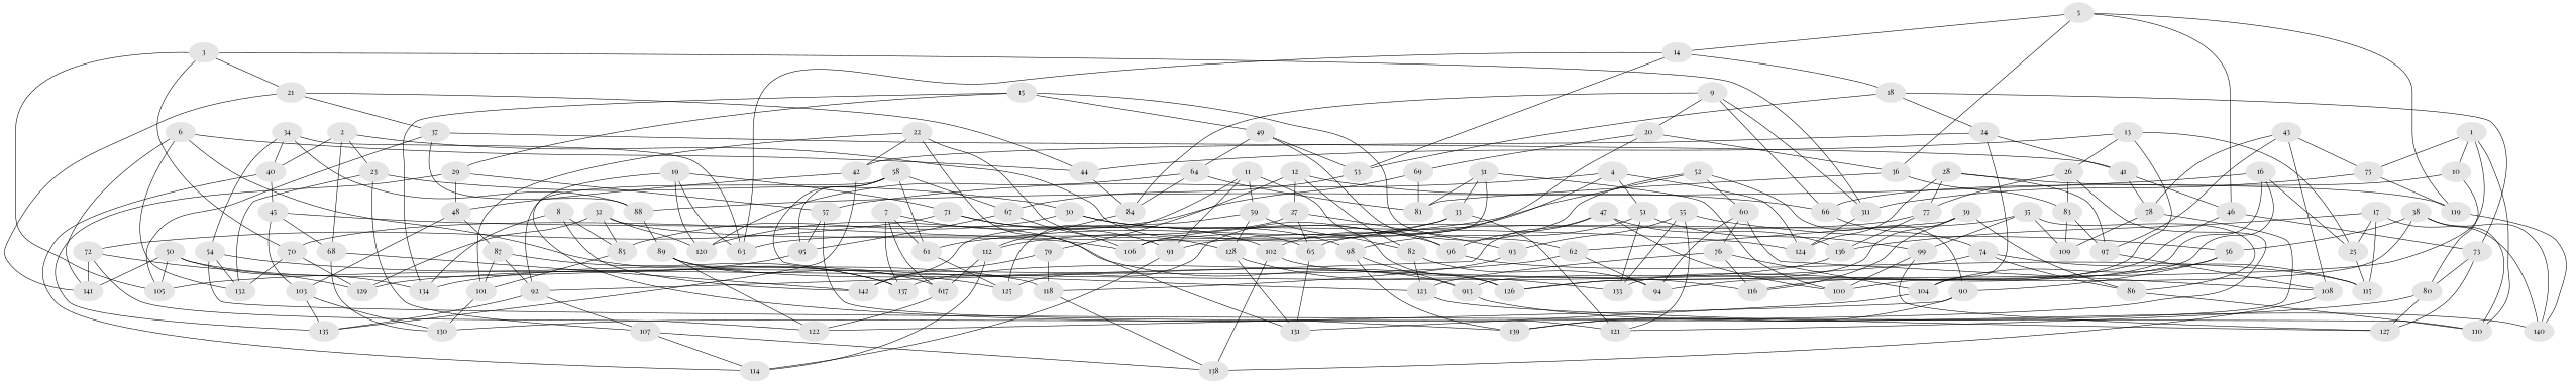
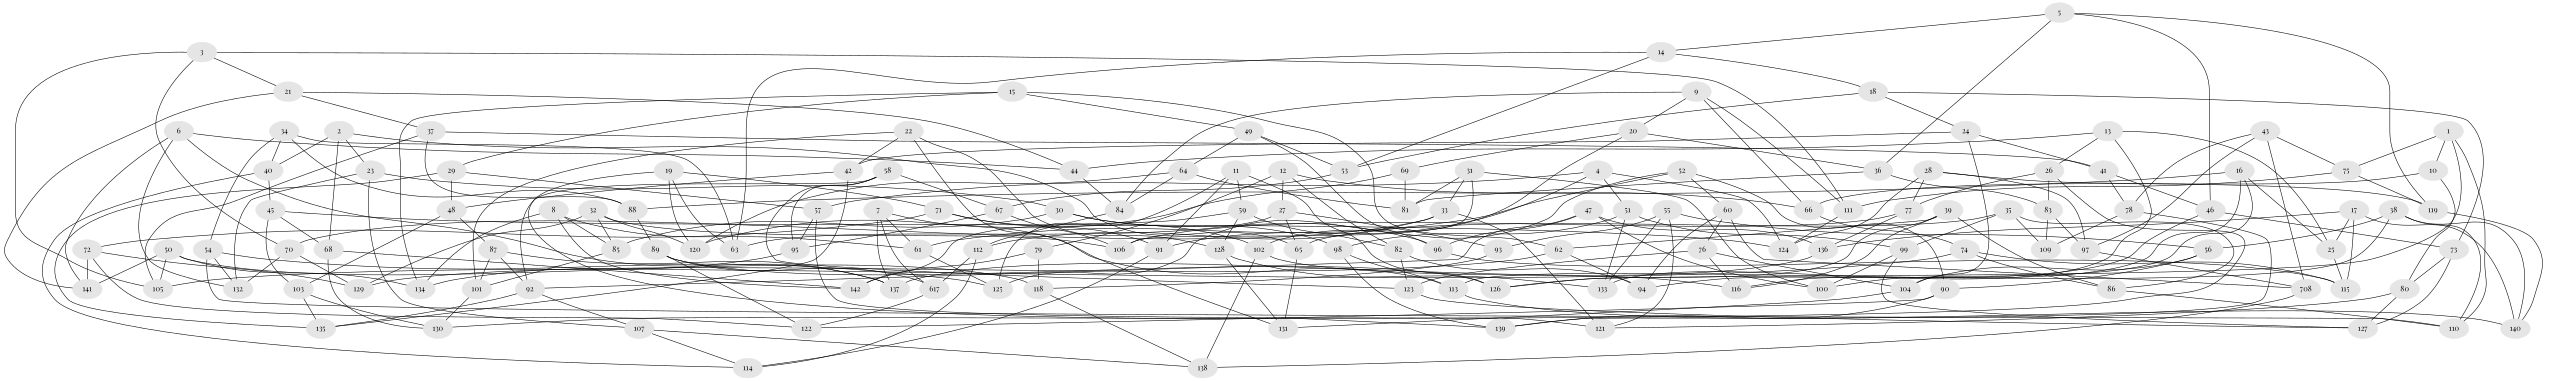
  graph {
    fontname="Playfair Display"
    node [color=gray90 fontname="Playfair Display" style=filled]
    edge [fontname="Playfair Display"]
    1
    10
    75
    110
    126
    66
    80
-   111 [label=311]
+   111
    119
    2
    23
    40
    65
    68
    132
    30
    107
    45
    114
    131
    142
    130
    3
    21
    70
    105
    44
    141
    37
    129
    124
    4
    51
    57
    91
    133
    98
    99
    121
    95
    5
    14
    36
    46
    18
    53
    63
    83
    81
    73
    94
    140
    6
    137
    84
    7
    61
-   113 [label=913]
+   113
    n59 [label=617]
    125
    122
    8
    85
    134
    101
    9
    20
    69
    74
    112
    79
    118
    127
    11
    59
    82
    128
    12
    27
    93
    123
    13
    25
    26
    115
    77
    24
    67
    15
    29
    49
    62
    48
    135
    96
    64
    16
    88
    100
    116
    89
    17
    136
    42
    41
    104
    19
    71
    120
    139
    102
    72
    22
    138
    78
    106
    97
    109
    28
-   108
+   108 [label=708]
    103
    87
    31
    33
    32
    34
    54
    35
    86
    38
    56
    90
    39
    43
    47
    92
    50
    52
    60
    76
    55
    58
    1 -- 10
    1 -- 75
    1 -- 110
    1 -- 126
    10 -- 66
    10 -- 80
    75 -- 111
    75 -- 119
    66 -- 74
    80 -- 121
    80 -- 127
    111 -- 124
    119 -- 140
    2 -- 23
    2 -- 40
    2 -- 65
    2 -- 68
    23 -- 132
    23 -- 30
    23 -- 107
    40 -- 45
    40 -- 114
    65 -- 131
    68 -- 142
    68 -- 130
    30 -- 98
    30 -- 85
    30 -- 96
    107 -- 114
    107 -- 138
    45 -- 68
    45 -- 124
    45 -- 103
    3 -- 111
    3 -- 21
    3 -- 70
    3 -- 105
    21 -- 44
    21 -- 141
    21 -- 37
    70 -- 132
    70 -- 129
    44 -- 84
    37 -- 105
    37 -- 88
    37 -- 41
    4 -- 124
    4 -- 51
    4 -- 57
    4 -- 91
    51 -- 133
    51 -- 98
    51 -- 99
    57 -- 121
    57 -- 95
    91 -- 114
    98 -- 113
    98 -- 139
    99 -- 127
    99 -- 100
    95 -- 134
    5 -- 119
    5 -- 14
    5 -- 36
    5 -- 46
    14 -- 18
    14 -- 53
    14 -- 63
    36 -- 83
    36 -- 81
    46 -- 73
    46 -- 94
    18 -- 53
    18 -- 73
    18 -- 24
    53 -- 67
    83 -- 97
    83 -- 109
    73 -- 80
    73 -- 127
    6 -- 132
    6 -- 44
    6 -- 141
    6 -- 137
    84 -- 112
    7 -- 137
    7 -- 61
    7 -- 113
    7 -- n59
    61 -- 125
    113 -- 140
    n59 -- 122
    8 -- 142
-   58 -- 61
+   8 -- 61
    8 -- 85
    8 -- 134
    85 -- 101
    101 -- 130
    9 -- 66
    9 -- 111
    9 -- 84
    9 -- 20
    20 -- 36
    20 -- 125
    20 -- 69
    69 -- 81
    69 -- 120
    74 -- 105
    74 -- 115
    74 -- 86
    112 -- 114
    112 -- n59
    79 -- 142
    79 -- 118
    118 -- 138
    11 -- 126
    11 -- 91
    11 -- 125
    11 -- 59
    59 -- 142
    59 -- 82
    59 -- 128
    82 -- 94
    82 -- 123
    128 -- 131
    128 -- 133
    12 -- 66
    12 -- 79
    12 -- 82
    12 -- 27
    27 -- 65
    27 -- 63
    27 -- 93
    93 -- 118
    123 -- 127
    13 -- 44
    13 -- 133
    13 -- 25
    13 -- 26
    25 -- 115
    26 -- 130
    26 -- 83
    26 -- 77
    77 -- 136
    77 -- 106
    24 -- 42
    24 -- 41
    24 -- 104
    67 -- 95
    67 -- 106
    15 -- 134
    15 -- 29
    15 -- 49
    15 -- 62
    29 -- 57
    29 -- 48
    29 -- 135
    49 -- 53
    49 -- 96
    49 -- 64
    62 -- 129
    62 -- 94
    48 -- 103
    48 -- 87
    96 -- 115
    64 -- 81
    64 -- 84
    64 -- 120
    16 -- 25
    16 -- 88
    16 -- 100
    16 -- 116
    88 -- 89
    89 -- 126
    89 -- n59
    89 -- 122
    17 -- 140
    17 -- 25
    17 -- 115
    17 -- 136
    136 -- 137
    42 -- 48
    42 -- 135
    41 -- 46
    41 -- 78
    104 -- 131
    19 -- 63
    19 -- 71
    19 -- 120
    19 -- 139
    71 -- 91
    71 -- 102
    71 -- 72
    102 -- 116
    102 -- 138
    72 -- 141
    72 -- 129
    72 -- 122
    22 -- 131
    22 -- 101
    22 -- 128
    22 -- 42
    78 -- 139
    78 -- 109
    97 -- 108
    28 -- 119
    28 -- 124
    28 -- 77
    28 -- 97
    108 -- 138
    103 -- 130
    103 -- 135
    87 -- 137
    87 -- 101
    87 -- 92
    31 -- 81
    31 -- 100
    31 -- 106
    31 -- 33
    33 -- 70
    33 -- 121
    33 -- 112
    32 -- 129
    32 -- 85
    32 -- 120
    32 -- 106
    34 -- 40
    34 -- 63
    34 -- 88
    34 -- 54
    54 -- 110
    54 -- 132
    54 -- 125
    35 -- 65
    35 -- 99
    35 -- 109
    35 -- 86
    86 -- 110
    38 -- 110
    38 -- 140
    38 -- 113
    38 -- 56
    56 -- 104
    56 -- 90
    90 -- 122
    90 -- 139
    39 -- 126
    39 -- 62
    39 -- 116
    39 -- 86
    43 -- 75
    43 -- 78
    43 -- 97
    43 -- 108
    47 -- 96
    47 -- 100
    47 -- 136
    47 -- 92
    92 -- 107
    92 -- 135
    50 -- 105
    50 -- 141
    50 -- 134
    50 -- 118
    52 -- 61
    52 -- 102
    52 -- 90
    52 -- 60
    60 -- 94
    60 -- 108
    60 -- 76
    76 -- 123
    76 -- 116
    76 -- 104
    55 -- 133
    55 -- 121
    55 -- 93
    55 -- 56
    58 -- 95
    58 -- 123
    58 -- 67
    58 -- 92
  }
